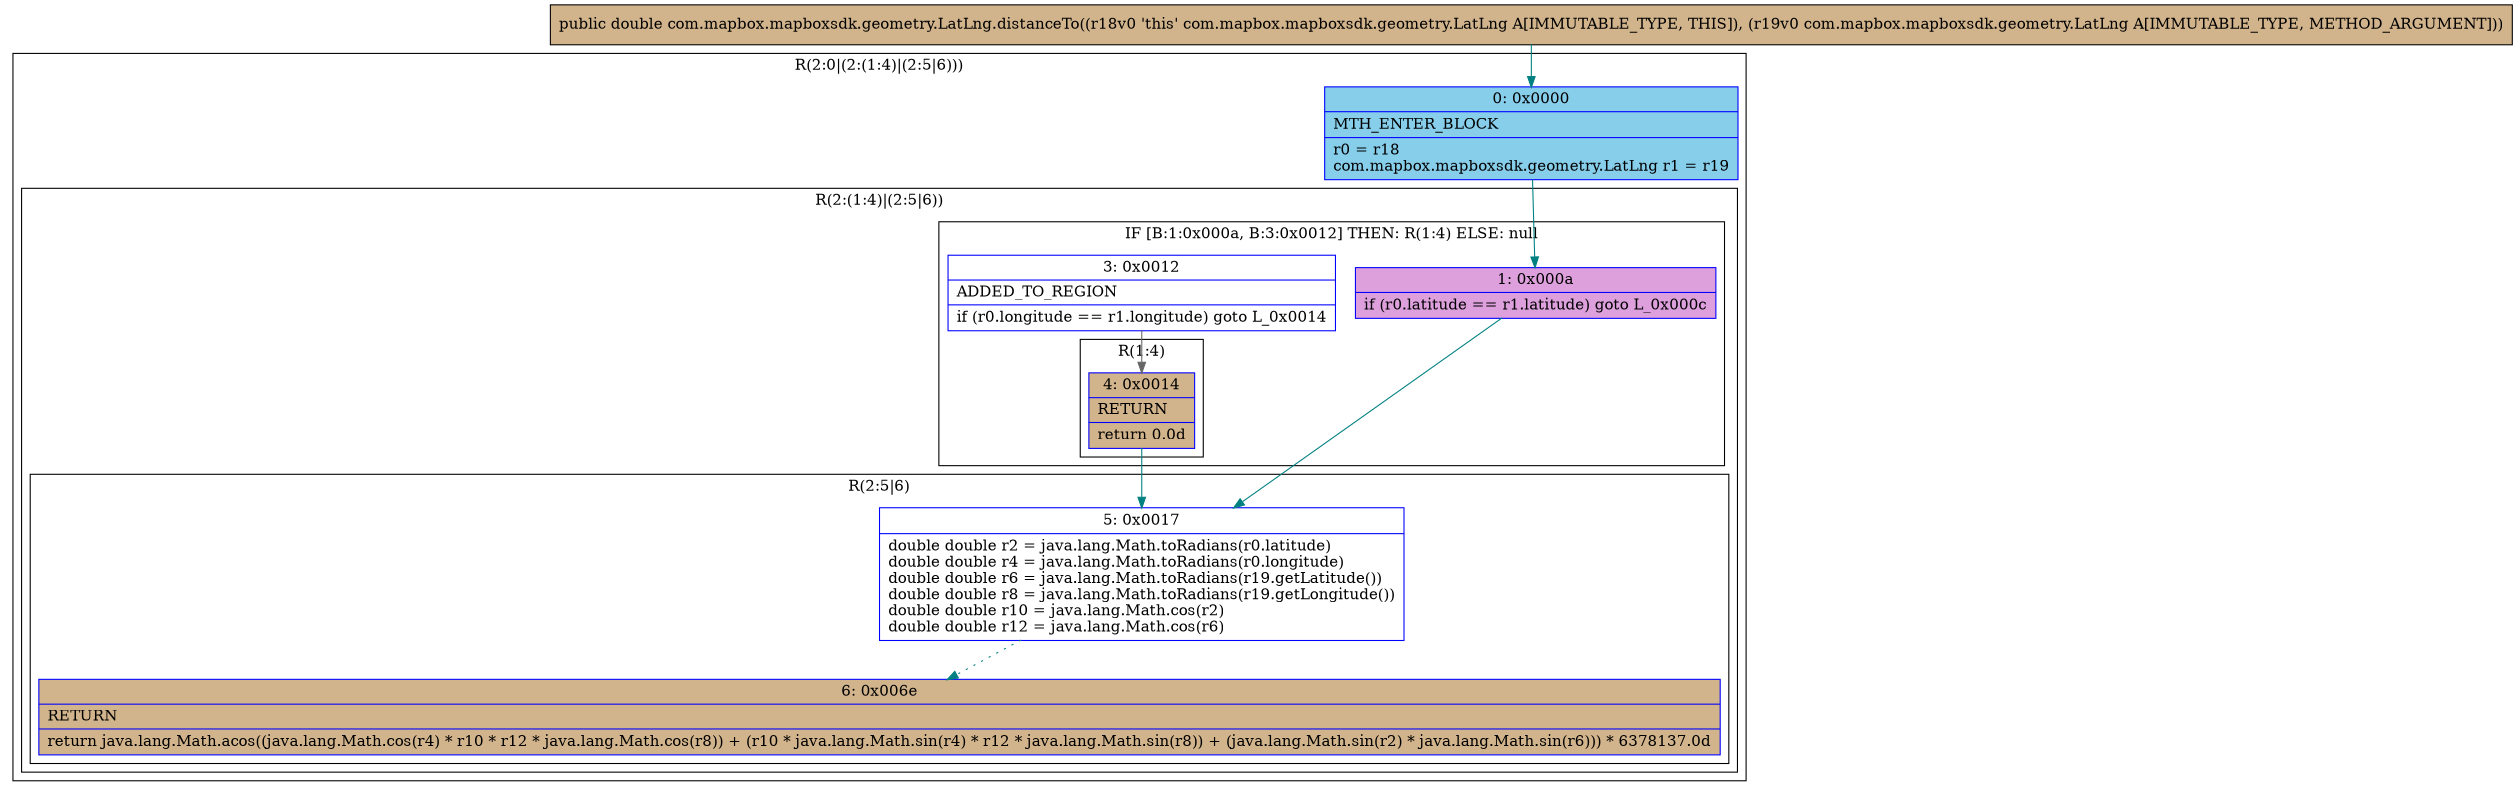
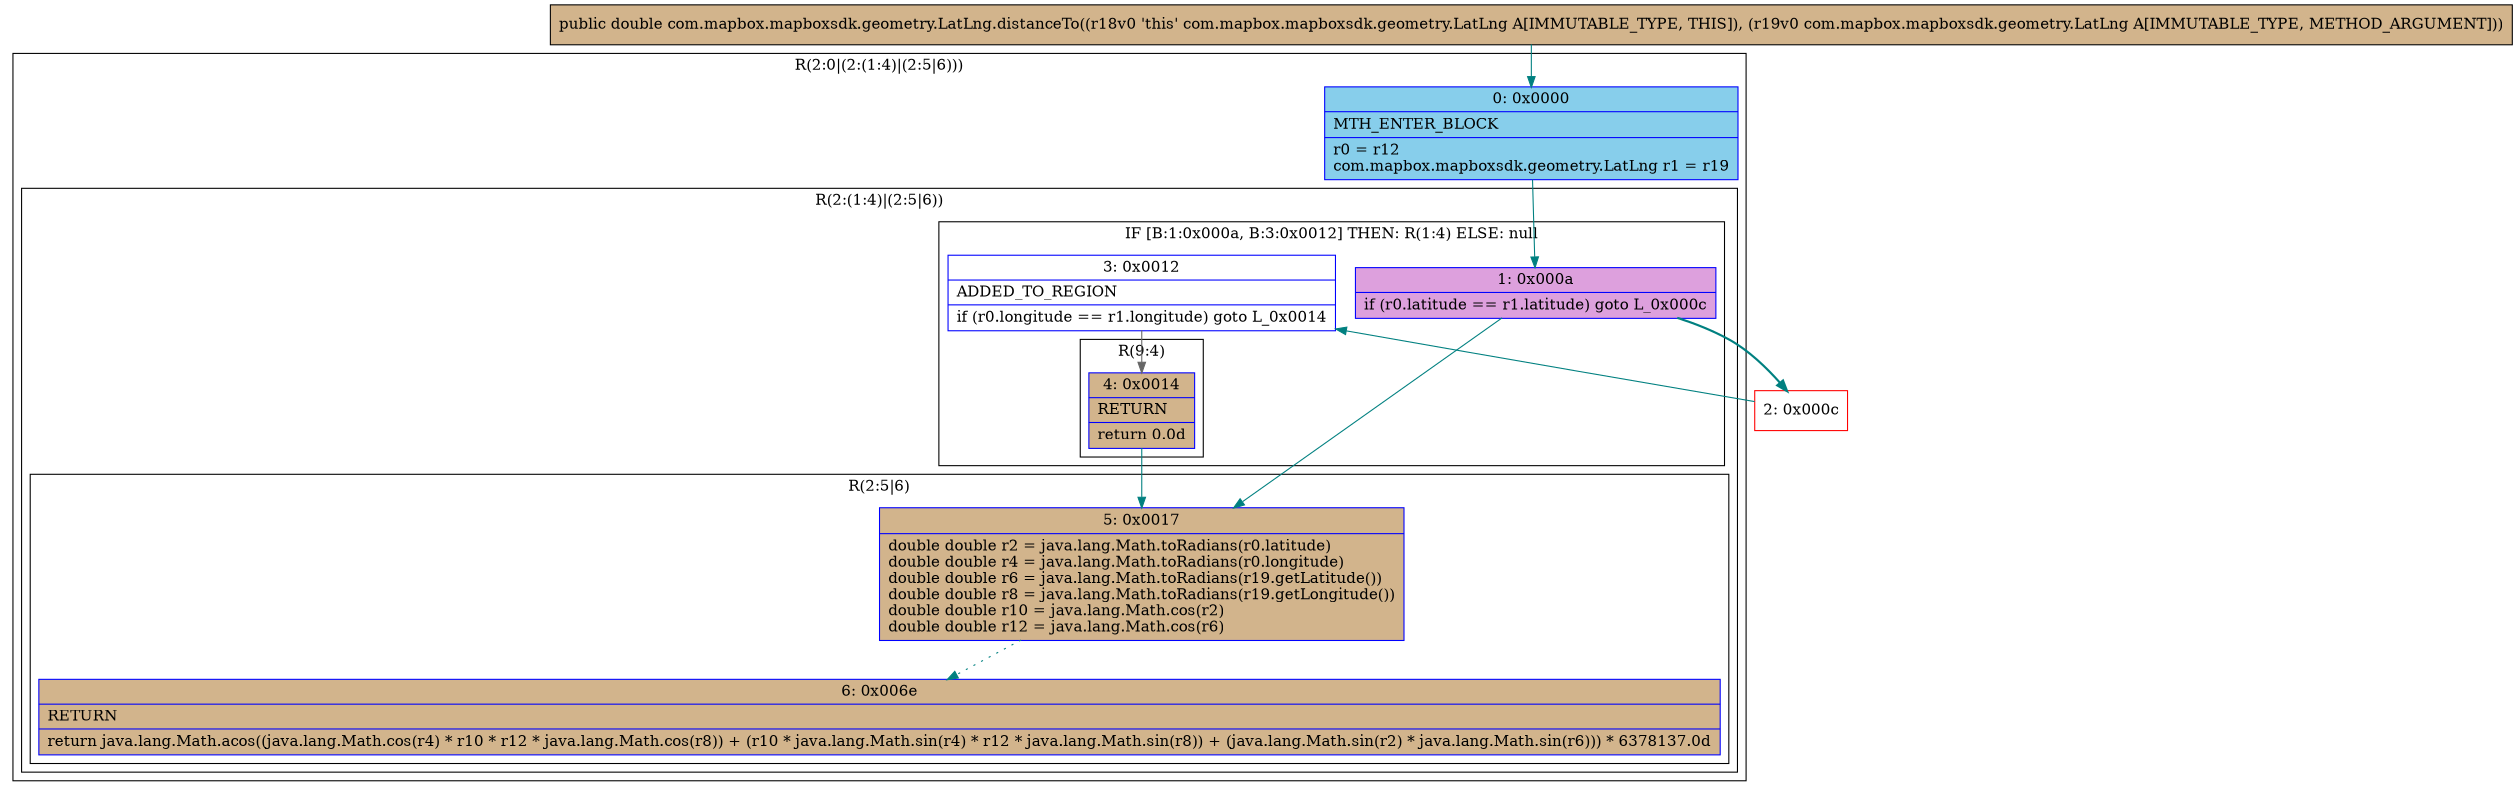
  digraph {
    node [color=blue fillcolor=tan shape=record style=filled]
    edge [color=teal style=solid]
    n1 [label="{4\:\ 0x0014|RETURN\l|return 0.0d\l}"]
    n2 [fillcolor=plum label="{1\:\ 0x000a|if (r0.latitude == r1.latitude) goto L_0x000c\l}"]
    n3 [fillcolor=white label="{3\:\ 0x0012|ADDED_TO_REGION\l|if (r0.longitude == r1.longitude) goto L_0x0014\l}"]
-   n4 [fillcolor=white label="{5\:\ 0x0017|double double r2 = java.lang.Math.toRadians(r0.latitude)\ldouble double r4 = java.lang.Math.toRadians(r0.longitude)\ldouble double r6 = java.lang.Math.toRadians(r19.getLatitude())\ldouble double r8 = java.lang.Math.toRadians(r19.getLongitude())\ldouble double r10 = java.lang.Math.cos(r2)\ldouble double r12 = java.lang.Math.cos(r6)\l}"]
+   n4 [label="{5\:\ 0x0017|double double r2 = java.lang.Math.toRadians(r0.latitude)\ldouble double r4 = java.lang.Math.toRadians(r0.longitude)\ldouble double r6 = java.lang.Math.toRadians(r19.getLatitude())\ldouble double r8 = java.lang.Math.toRadians(r19.getLongitude())\ldouble double r10 = java.lang.Math.cos(r2)\ldouble double r12 = java.lang.Math.cos(r6)\l}"]
    n5 [label="{6\:\ 0x006e|RETURN\l|return java.lang.Math.acos((java.lang.Math.cos(r4) * r10 * r12 * java.lang.Math.cos(r8)) + (r10 * java.lang.Math.sin(r4) * r12 * java.lang.Math.sin(r8)) + (java.lang.Math.sin(r2) * java.lang.Math.sin(r6))) * 6378137.0d\l}"]
-   n6 [fillcolor=skyblue label="{0\:\ 0x0000|MTH_ENTER_BLOCK\l|r0 = r18\lcom.mapbox.mapboxsdk.geometry.LatLng r1 = r19\l}"]
+   n6 [fillcolor=skyblue label="{0\:\ 0x0000|MTH_ENTER_BLOCK\l|r0 = r12\lcom.mapbox.mapboxsdk.geometry.LatLng r1 = r19\l}"]
+   n7 [color=red fillcolor=white label="{2\:\ 0x000c}"]
    n8 [label="{public double com.mapbox.mapboxsdk.geometry.LatLng.distanceTo((r18v0 'this' com.mapbox.mapboxsdk.geometry.LatLng A[IMMUTABLE_TYPE, THIS]), (r19v0 com.mapbox.mapboxsdk.geometry.LatLng A[IMMUTABLE_TYPE, METHOD_ARGUMENT])) }" color=""]
    subgraph cluster_1 {
      label="R(2:0|(2:(1:4)|(2:5|6)))"
      n6
      subgraph cluster_2 {
        label="R(2:(1:4)|(2:5|6))"
        subgraph cluster_3 {
          label="IF [B:1:0x000a, B:3:0x0012] THEN: R(1:4) ELSE: null"
          n2
          n3
          subgraph cluster_4 {
-           label="R(1:4)"
+           label="R(9:4)"
            n1
          }
        }
        subgraph cluster_5 {
          label="R(2:5|6)"
          n4
          n5
        }
      }
    }
    n1 -> n4
    n2 -> n4
+   n2 -> n7 [style=bold]
    n3 -> n1 [color=gray40]
    n4 -> n5 [style=dotted]
    n6 -> n2
+   n7 -> n3
    n8 -> n6
  }
